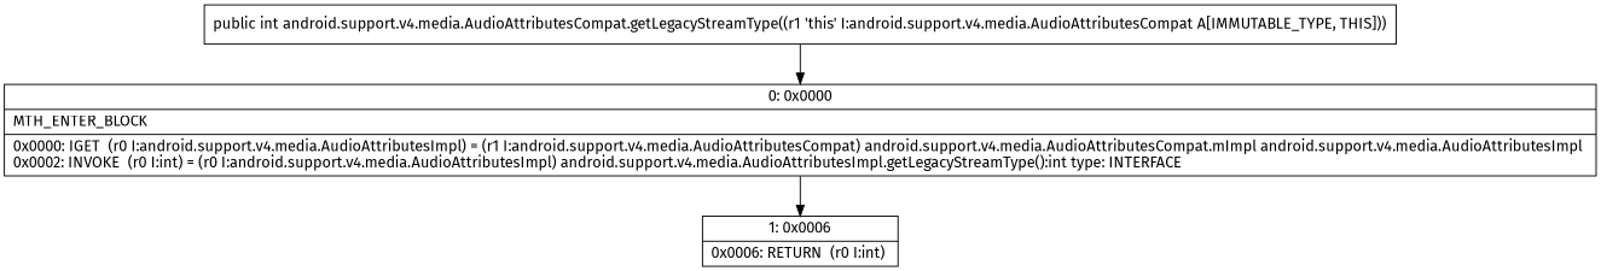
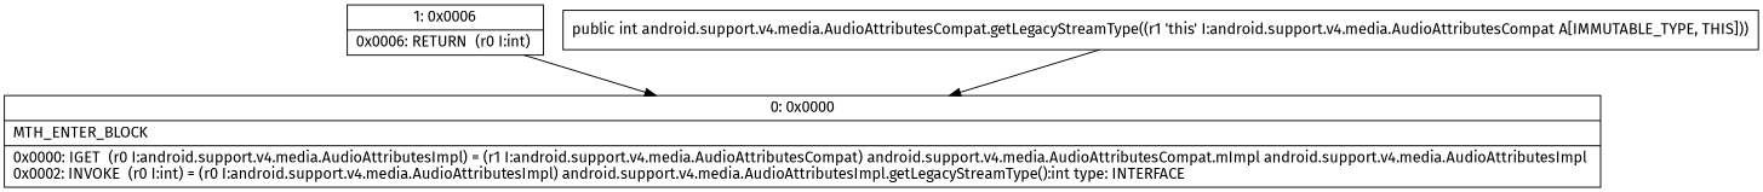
  digraph {
    fontname="Fira Sans"
    node [shape=record fontname="Fira Sans"]
    edge [fontname="Fira Sans"]
    n1 [label="{0\:\ 0x0000|MTH_ENTER_BLOCK\l|0x0000: IGET  (r0 I:android.support.v4.media.AudioAttributesImpl) = (r1 I:android.support.v4.media.AudioAttributesCompat) android.support.v4.media.AudioAttributesCompat.mImpl android.support.v4.media.AudioAttributesImpl \l0x0002: INVOKE  (r0 I:int) = (r0 I:android.support.v4.media.AudioAttributesImpl) android.support.v4.media.AudioAttributesImpl.getLegacyStreamType():int type: INTERFACE \l}"]
    n2 [label="{1\:\ 0x0006|0x0006: RETURN  (r0 I:int) \l}"]
    n3 [label="{public int android.support.v4.media.AudioAttributesCompat.getLegacyStreamType((r1 'this' I:android.support.v4.media.AudioAttributesCompat A[IMMUTABLE_TYPE, THIS])) }"]
-   n1 -> n2
+   n2 -> n1
    n3 -> n1
  }
